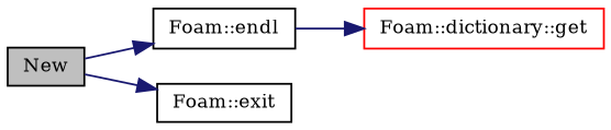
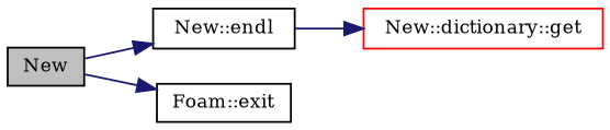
  digraph {
    fontname="DejaVu Serif"
    rankdir=LR
    node [color=black fontname="DejaVu Serif" fontsize=10 shape=record]
    edge [color=midnightblue fontname="DejaVu Serif" fontsize=10 labelfontname=Helvetica labelfontsize=10 style=solid]
    n1 [fillcolor=grey75 fontcolor=black height=0.2 label=New style=filled width=0.4]
-   n2 [height=0.2 label="Foam::endl" width=0.4]
+   n2 [height=0.2 label="New::endl" width=0.4]
    n3 [height=0.2 label="Foam::exit" width=0.4]
-   n4 [color=red height=0.2 label="Foam::dictionary::get" width=0.4]
+   n4 [color=red height=0.2 label="New::dictionary::get" width=0.4]
    n1 -> n2
    n1 -> n3
    n2 -> n4
  }
